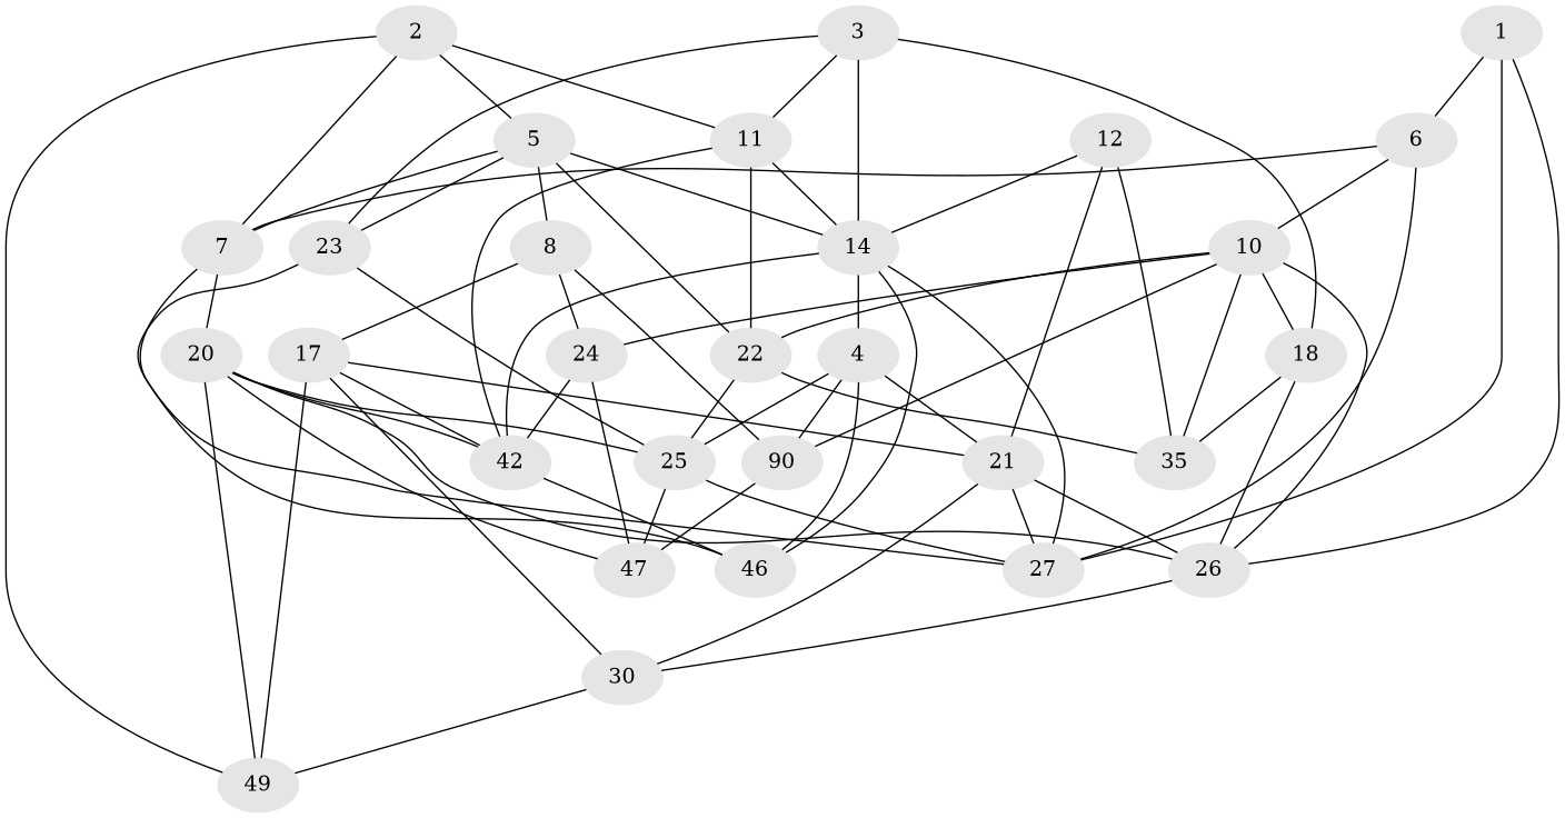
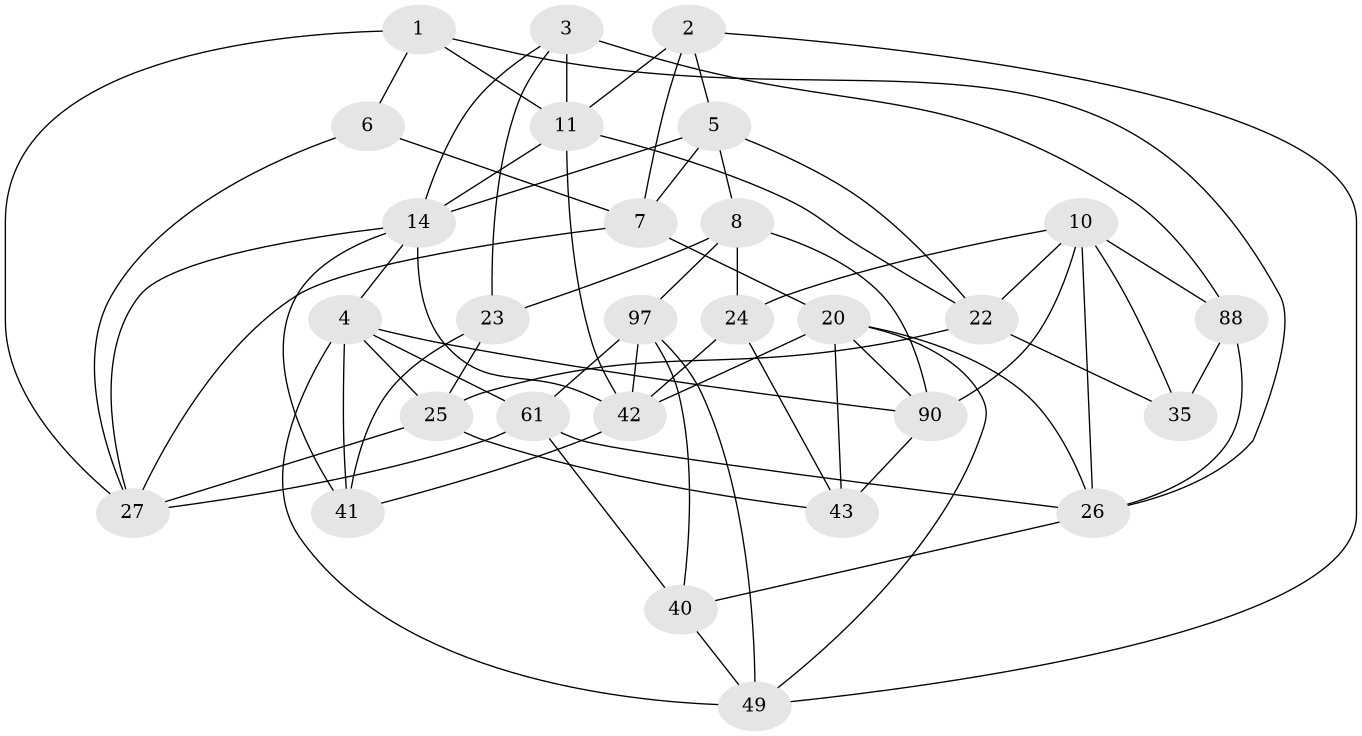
  graph {
    node [color=gray90 style=filled]
    6 [super="+52"]
    27 [super="+45"]
    7 [super="+31"]
    10 [super="+32"]
    1
    11 [super="+16"]
    26 [super="+36"]
    14 [super="+15"]
    22 [super="+28"]
    n10 [label=42 super="+51"]
-   40 [label=30]
+   40
    5 [super="+13"]
    23 [super="+33"]
    8
    2
    49 [super="+50"]
    20 [super="+39"]
    3 [super="+9"]
-   18 [super="+34"]
+   18 [super="+34" label=88]
    4 [super="+19"]
-   21 [super="+44"]
+   21 [super="+44" label=61]
    25 [super="+37"]
    n23 [label=90 super="+47"]
-   46
+   46 [label=41]
    35
-   43 [label=47]
-   17 [super="+42"]
+   43
+   17 [super="+42" label=97]
    24
-   12 [super="+29"]
    6 -- 27
    6 -- 7
-   6 -- 10
    7 -- 27
    7 -- 20
    10 -- 26
    10 -- 22
    10 -- 18
    10 -- n23
    10 -- 35
    10 -- 24
    1 -- 6
    1 -- 27
+   1 -- 11
    1 -- 26
    11 -- 14
    11 -- 22
    11 -- n10
    26 -- 40
    14 -- 27
    14 -- n10
    14 -- 4
    14 -- 46
    22 -- 25
    22 -- 35
    n10 -- 46
    40 -- 49
    5 -- 7
    5 -- 14
    5 -- 22
-   5 -- 23
+   8 -- 23
    5 -- 8
    23 -- 25
    23 -- 46
    8 -- n23
    8 -- 17
    8 -- 24
    2 -- 7
    2 -- 11
    2 -- 5
    2 -- 49
    20 -- 26
    20 -- n10
    20 -- 49
-   20 -- 25
+   20 -- n23
    20 -- 43
    3 -- 11
    3 -- 14
    3 -- 23
    3 -- 18 [weight=2]
    18 -- 26
    18 -- 35
+   4 -- 49
    4 -- 21
    4 -- 25
    4 -- n23
    4 -- 46
    21 -- 27
    21 -- 26
    21 -- 40
    25 -- 27
    25 -- 43
    n23 -- 43
    17 -- n10
    17 -- 40
    17 -- 49 [weight=2]
    17 -- 21
    24 -- n10
    24 -- 43
-   12 -- 14
-   12 -- 21
-   12 -- 35
  }
